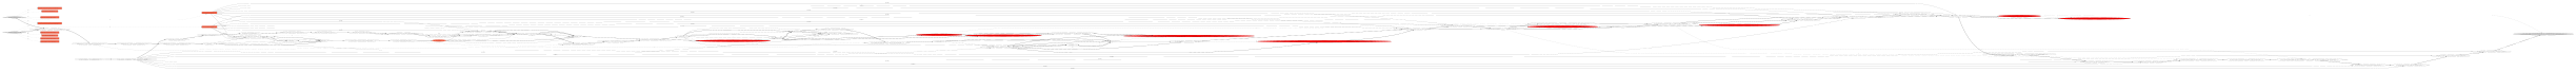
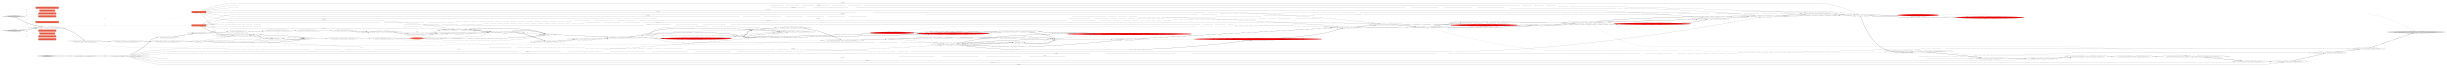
  digraph {
    fontname="EB Garamond"
    rankdir=LR
    node [fillcolor=white fontname="EB Garamond" shape=ellipse style=filled]
    edge [fontname="EB Garamond" style=bold]
    n1 [fillcolor=tomato label="final MockProcessorSupplier<Integer,String> supplier@@@2@@@['1', '0', '0']" shape=box]
    n2 [label="assertFalse(((KTableImpl<?,?,?>)table2).sendingOldValueEnabled())@@@19@@@['0', '0', '1']"]
    n3 [label="assertFalse(((KTableImpl<?,?,?>)joined).sendingOldValueEnabled())@@@20@@@['1', '1', '1']"]
    n4 [label="int i = 0@@@21@@@['1', '0', '1']"]
    n5 [fillcolor=red label="proc.checkAndClearProcessResult(new KeyValueTimestamp<>(0,new Change<>(\"X0+Y0\",null),5),new KeyValueTimestamp<>(1,new Change<>(\"X1+Y1\",null),10))@@@21@@@['0', '1', '0']"]
    n6 [fillcolor=tomato label="final int(( expectedKeys@@@2@@@['1', '0', '0']" shape=box]
    n7 [label="proc.checkAndClearProcessResult(\"0:(XX0+YY0<-null) (ts: 7)\",\"1:(XX1+YY1<-null) (ts: 7)\",\"2:(XX2+YY2<-null) (ts: 10)\",\"3:(XX3+YY3<-null) (ts: 15)\")@@@42@@@['1', '1', '1']"]
    n8 [label="driver.pipeInput(recordFactory.create(topic1,expectedKeys(i(,\"X\" + expectedKeys(i(,5L + i))@@@11@@@['1', '1', '0']"]
    n9 [label="driver.pipeInput(recordFactory.create(topic2,expectedKeys(i(,\"Y\" + expectedKeys(i(,10L * i))@@@18@@@['1', '1', '0']"]
    n10 [label="driver.pipeInput(recordFactory.create(topic2,expectedKeys(1(,null,7L))@@@35@@@['1', '1', '0']"]
    n11 [label="driver.pipeInput(recordFactory.create(topic1,expectedKey,\"XXX\" + expectedKey,6L))@@@44@@@['1', '1', '1']"]
    n12 [label="driver.pipeInput(recordFactory.create(topic1,expectedKeys(2(,null,5L))@@@43@@@['1', '1', '0']"]
    n13 [label="driver.pipeInput(recordFactory.create(topic1,expectedKeys(0(,null,0L))@@@41@@@['1', '1', '0']"]
    n14 [label="proc.checkAndClearProcessResult(\"0:(X0+Y0<-null) (ts: 5)\",\"1:(X1+Y1<-null) (ts: 10)\")@@@34@@@['1', '1', '1']"]
    n15 [label="i++@@@10@@@['1', '1', '0']"]
    n16 [label="final MockProcessor<Integer,String> proc = supplier.theCapturedProcessor()@@@17@@@['1', '1', '1']"]
    n17 [label="driver.pipeInput(recordFactory.create(topic1,expectedKey,\"XX\" + expectedKey,7L))@@@36@@@['1', '0', '1']"]
    n18 [fillcolor=red label="proc.checkAndClearProcessResult(new KeyValueTimestamp<>(0,new Change<>(null,null),6),new KeyValueTimestamp<>(1,new Change<>(null,null),7))@@@36@@@['0', '1', '0']"]
    n19 [label="proc.checkAndClearProcessResult(\"0:(XXX0+YY0<-null) (ts: 6)\",\"1:(XXX1+YY1<-null) (ts: 6)\",\"2:(XXX2+YY2<-null) (ts: 10)\",\"3:(XXX3+YY3<-null) (ts: 15)\")@@@46@@@['0', '0', '1']"]
    n20 [fillcolor=red label="proc.checkAndClearProcessResult(\"2:(null<-null) (ts: 10)\",\"3:(null<-null) (ts: 20)\")@@@45@@@['1', '0', '0']"]
    n21 [fillcolor=red label="proc.checkAndClearProcessResult(new KeyValueTimestamp<>(2,new Change<>(null,null),10),new KeyValueTimestamp<>(3,new Change<>(null,null),20))@@@45@@@['0', '1', '0']"]
    n22 [fillcolor=red label="proc.checkAndClearProcessResult(new KeyValueTimestamp<>(0,new Change<>(\"XX0+YY0\",null),7),new KeyValueTimestamp<>(1,new Change<>(\"XX1+YY1\",null),7),new KeyValueTimestamp<>(2,new Change<>(\"XX2+YY2\",null),10),new KeyValueTimestamp<>(3,new Change<>(\"XX3+YY3\",null),15))@@@29@@@['0', '1', '0']"]
    n23 [label="driver.pipeInput(recordFactory.create(topic2,expectedKeys(i(,\"Y\" + expectedKeys(i(,10L * i))@@@31@@@['1', '1', '1']"]
    n24 [label="i++@@@30@@@['0', '0', '1']"]
    n25 [fillcolor=red label="proc.checkAndClearProcessResult(new KeyValueTimestamp<>(0,new Change<>(\"XXX0+YY0\",null),6),new KeyValueTimestamp<>(1,new Change<>(\"XXX1+YY1\",null),6),new KeyValueTimestamp<>(2,new Change<>(\"XXX2+YY2\",null),10),new KeyValueTimestamp<>(3,new Change<>(\"XXX3+YY3\",null),15))@@@33@@@['0', '1', '0']"]
    n26 [label="driver.pipeInput(recordFactory.create(topic2,null,\"AnotherVal\",73L))@@@33@@@['1', '0', '1']"]
    n27 [fillcolor=red label="proc.checkAndClearProcessResult(new KeyValueTimestamp<>(2,new Change<>(\"XXXX2+YY2\",null),13),new KeyValueTimestamp<>(3,new Change<>(\"XXXX3+YY3\",null),15))@@@40@@@['0', '1', '0']"]
    n28 [label="i < 2@@@29@@@['1', '0', '1']" shape=diamond]
    n29 [label="proc.checkAndClearProcessResult(\"0:(XXXX0+null<-null) (ts: 13)\",\"1:(XXXX1+null<-null) (ts: 13)\",\"2:(XXXX2+YY2<-null) (ts: 13)\",\"3:(XXXX3+YY3<-null) (ts: 15)\")@@@53@@@['0', '0', '1']"]
    n30 [label="driver.pipeInput(recordFactory.create(topic1,expectedKeys(0(,null,0L))@@@54@@@['0', '0', '1']"]
    n31 [label="driver.pipeInput(recordFactory.create(topic1,expectedKeys(1(,null,42L))@@@55@@@['0', '0', '1']"]
    n32 [label="proc.checkAndClearProcessResult(\"0:(XXX0+null<-null) (ts: 6)\",\"1:(XXX1+null<-null) (ts: 7)\")@@@49@@@['0', '0', '1']"]
    n33 [label="proc.checkAndClearProcessResult(\"0:(XX0+Y0<-null) (ts: 7)\",\"1:(XX1+Y1<-null) (ts: 10)\",\"2:(XX2+null<-null) (ts: 7)\",\"3:(XX3+null<-null) (ts: 7)\")@@@38@@@['0', '0', '1']"]
    n34 [label="driver.pipeInput(recordFactory.create(topic1,expectedKey,\"XXXX\" + expectedKey,13L))@@@38@@@['1', '1', '0']"]
    n35 [label="driver.pipeInput(recordFactory.create(topic1,expectedKey,\"XXXX\" + expectedKey,13L))@@@51@@@['0', '0', '1']"]
    n36 [label="driver.pipeInput(recordFactory.create(topic2,expectedKey,\"YY\" + expectedKey,expectedKey * 5L))@@@40@@@['1', '0', '1']"]
    n37 [fillcolor=red label="proc.checkAndClearProcessResult(new KeyValueTimestamp<>(0,new Change<>(\"XX0+Y0\",null),7),new KeyValueTimestamp<>(1,new Change<>(\"XX1+Y1\",null),10))@@@25@@@['0', '1', '0']"]
    n38 [label="driver.pipeInput(recordFactory.create(topic2,expectedKey,\"YY\" + expectedKey,expectedKey * 5L))@@@27@@@['1', '1', '0']"]
    n39 [fillcolor=tomato label="final KTable<Integer,String> table1@@@2@@@['0', '1', '0']" shape=box]
    n40 [label="table1 = builder.table(topic1,consumed)@@@11@@@['0', '0', '1']"]
    n41 [label="table2 = builder.table(topic2,consumed)@@@12@@@['0', '0', '1']"]
    n42 [label="joined = table1.leftJoin(table2,MockValueJoiner.TOSTRING_JOINER)@@@13@@@['0', '0', '1']"]
    n43 [label="i < 2@@@9@@@['1', '1', '0']" shape=diamond]
    n44 [label="i < 2@@@16@@@['1', '1', '0']" shape=diamond]
    n45 [label="assertTrue(((KTableImpl<?,?,?>)table1).sendingOldValueEnabled())@@@18@@@['0', '0', '1']"]
    n46 [label="int i = 0@@@8@@@['1', '1', '0']"]
    n47 [label="driver.pipeInput(recordFactory.create(topic1,null,\"SomeVal\",42L))@@@13@@@['1', '1', '0']"]
    n48 [label="final int(( expectedKeys = new int((((edu.fdu.CPPDG.tinypdg.pe.ExpressionInfo@b363ca@@@4@@@['0', '0', '1']"]
    n49 [label="driver.pipeInput(recordFactory.create(topic1,expectedKeys(3(,null,20L))@@@57@@@['0', '0', '1']"]
    n50 [label="driver.pipeInput(recordFactory.create(topic2,expectedKeys(1(,null,7L))@@@48@@@['0', '0', '1']"]
    n51 [label="driver.pipeInput(recordFactory.create(topic1,expectedKeys(i(,\"X\" + expectedKeys(i(,5L + i))@@@24@@@['0', '0', '1']"]
    n52 [label="driver.pipeInput(recordFactory.create(topic1,expectedKeys(2(,null,5L))@@@56@@@['0', '0', '1']"]
    n53 [label="driver.pipeInput(recordFactory.create(topic2,expectedKeys(0(,null,5L))@@@47@@@['0', '0', '1']"]
    n54 [label="final KTable<Integer,String> table1@@@7@@@['0', '0', '1']"]
    n55 [fillcolor=lightgray label="proc.checkAndClearProcessResult(\"0:(null<-null) (ts: 0)\",\"1:(null<-null) (ts: 42)\",\"2:(null<-null) (ts: 10)\",\"3:(null<-null) (ts: 20)\")@@@58@@@['0', '0', '1']"]
    n56 [label="i++@@@23@@@['1', '1', '1']"]
    n57 [label="final KTable<Integer,String> table2@@@8@@@['0', '0', '1']"]
    n58 [label="i < 2@@@22@@@['0', '0', '1']" shape=diamond]
    n59 [label="driver.pipeInput(recordFactory.create(topic1,null,\"SomeVal\",42L))@@@26@@@['0', '0', '1']"]
    n60 [fillcolor=red label="proc.checkAndClearProcessResult(\"0:(XX0+Y0<-null) (ts: 7)\",\"1:(XX1+Y1<-null) (ts: 10)\")@@@25@@@['1', '0', '0']"]
    n61 [label="proc.checkAndClearProcessResult(\"0:(X0+null<-null) (ts: 5)\",\"1:(X1+null<-null) (ts: 6)\")@@@27@@@['0', '0', '1']"]
    n62 [label="assertFalse(((KTableImpl<?,?,?>)table2).sendingOldValueEnabled())@@@6@@@['1', '1', '0']"]
    n63 [label="assertFalse(((KTableImpl<?,?,?>)joined).sendingOldValueEnabled())@@@7@@@['1', '1', '0']"]
    n64 [label="int i = 0@@@28@@@['0', '0', '1']"]
    n65 [label="supplier = new MockProcessorSupplier<>()@@@14@@@['0', '0', '1']"]
    n66 [label="final Topology topology = builder.build().addProcessor(\"proc\",supplier,((KTableImpl<?,?,?>)joined).name)@@@15@@@['0', '0', '1']"]
    n67 [label="proc.checkAndClearProcessResult(EMPTY)@@@14@@@['1', '1', '0']"]
    n68 [fillcolor=tomato label="int i = 0@@@15@@@['1', '1', '0']"]
    n69 [fillcolor=tomato label="final StreamsBuilder builder@@@2@@@['0', '1', '0']" shape=box]
    n70 [label="assertFalse(((KTableImpl<?,?,?>)table1).sendingOldValueEnabled())@@@5@@@['1', '1', '0']"]
    n71 [fillcolor=lightgray label="doTestNotSendingOldValues['1', '0', '0']" shape=diamond]
    n72 [label="final MockProcessor<Integer,String> proc = supplier.theCapturedProcessor()@@@4@@@['1', '1', '0']"]
    n73 [fillcolor=tomato label="final StreamsBuilder builder@@@2@@@['1', '0', '0']" shape=box]
+   n74 [fillcolor=tomato label="final KTable<Integer,String> joined@@@2@@@['1', '0', '0']" shape=box]
    n75 [fillcolor=tomato label="final KTable<Integer,String> table2@@@2@@@['1', '0', '0']" shape=box]
    n76 [fillcolor=tomato label="final MockProcessorSupplier<Integer,String> supplier@@@2@@@['1', '1', '0']" shape=box]
    n77 [fillcolor=lightgray label="doTestNotSendingOldValues['0', '1', '0']" shape=diamond]
    n78 [fillcolor=tomato label="final int(( expectedKeys@@@2@@@['0', '1', '0']" shape=box]
    n79 [fillcolor=tomato label="final KTable<Integer,String> table2@@@2@@@['0', '1', '0']" shape=box]
    n80 [fillcolor=tomato label="final KTable<Integer,String> joined@@@2@@@['0', '1', '0']" shape=box]
    n81 [label="final KTable<Integer,String> joined@@@9@@@['0', '0', '1']"]
    n82 [label="final MockProcessorSupplier<Integer,String> supplier@@@10@@@['0', '0', '1']"]
+   n83 [fillcolor=lightgray label="testNotSendingOldValue['0', '0', '1']" shape=diamond]
    n84 [label="final StreamsBuilder builder = new StreamsBuilder()@@@3@@@['0', '0', '1']"]
    n2 -> n3
    n3 -> n4
    n3 -> n5
    n4 -> n5 [label=0 style=dashed]
    n4 -> n24 [label=i style=solid]
    n4 -> n51 [label=i style=solid]
    n4 -> n56 [label=i style=solid]
    n4 -> n56
    n4 -> n58
    n4 -> n58 [label=i style=solid]
    n5 -> n56
    n6 -> n7 [label=expectedKeys style=solid]
    n6 -> n8 [label=expectedKeys style=solid]
    n6 -> n9 [label=expectedKeys style=solid]
    n6 -> n10 [label=expectedKeys style=solid]
    n6 -> n11 [label=expectedKeys style=solid]
    n6 -> n12 [label=expectedKeys style=solid]
    n6 -> n13 [label=expectedKeys style=solid]
    n6 -> n14 [label=expectedKeys style=solid]
    n7 -> n11
    n7 -> n12
    n8 -> n15
    n9 -> n16
    n10 -> n17
    n10 -> n18
    n11 -> n19
    n11 -> n20
    n11 -> n21
    n12 -> n11
    n13 -> n7
    n14 -> n10
    n14 -> n17
    n15 -> n8 [label=i style=solid]
    n15 -> n43
    n15 -> n43 [label=i style=solid]
    n16 -> n9 [label=i style=solid]
    n16 -> n44 [label=i style=solid]
    n16 -> n44
    n16 -> n45
    n17 -> n18 [label=0 style=dashed]
    n17 -> n32 [label=0 style=dashed]
    n17 -> n33
    n17 -> n34
    n18 -> n34
    n19 -> n53
    n20 -> n21 [label=0 style=dashed]
    n20 -> n55 [label=0 style=dashed]
    n22 -> n23
    n23 -> n24
    n23 -> n25
    n23 -> n26
    n24 -> n23 [label=i style=solid]
    n24 -> n28 [label=i style=solid]
    n24 -> n28
    n25 -> n14
    n26 -> n14
    n26 -> n25 [label=0 style=dashed]
    n27 -> n13
    n28 -> n22 [label=0 style=dashed]
    n28 -> n23 [label=true style=dotted]
    n28 -> n23
    n28 -> n24 [label=true style=dotted]
    n28 -> n26
    n29 -> n30
    n30 -> n31
    n31 -> n52
    n32 -> n35
    n33 -> n36
    n34 -> n27
    n34 -> n36
    n35 -> n29
    n36 -> n7
    n36 -> n13
    n36 -> n27 [label=0 style=dashed]
    n36 -> n29 [label=0 style=dashed]
    n37 -> n38
    n38 -> n22
    n38 -> n28
    n40 -> n41
    n41 -> n42
    n41 -> n42 [label=table2 style=solid]
    n42 -> n65
    n42 -> n66 [label=joined style=solid]
    n43 -> n8 [label=true style=dotted]
    n43 -> n8
    n43 -> n15 [label=true style=dotted]
    n43 -> n47
    n44 -> n3
    n44 -> n9
    n44 -> n9 [label=true style=dotted]
    n44 -> n16 [label=true style=dotted]
    n45 -> n2
    n46 -> n8 [label=i style=solid]
    n46 -> n15 [label=i style=solid]
    n46 -> n43 [label=i style=solid]
    n46 -> n43
    n47 -> n67
    n48 -> n23 [label=expectedKeys style=solid]
    n48 -> n30 [label=expectedKeys style=solid]
    n48 -> n31 [label=expectedKeys style=solid]
    n48 -> n49 [label=expectedKeys style=solid]
    n48 -> n50 [label=expectedKeys style=solid]
    n48 -> n51 [label=expectedKeys style=solid]
    n48 -> n52 [label=expectedKeys style=solid]
    n48 -> n53 [label=expectedKeys style=solid]
    n48 -> n54
    n49 -> n55
    n50 -> n32
    n51 -> n56
    n52 -> n49
    n53 -> n50
    n54 -> n57
    n56 -> n37
    n56 -> n51 [label=i style=solid]
    n56 -> n58 [label=i style=solid]
    n56 -> n58
    n56 -> n60
    n57 -> n81
    n58 -> n51
    n58 -> n51 [label=true style=dotted]
    n58 -> n56 [label=0 style=dotted]
    n58 -> n59
    n59 -> n61
    n60 -> n33 [label=0 style=dashed]
    n60 -> n37 [label=0 style=dashed]
    n60 -> n38
    n61 -> n64
    n62 -> n63
    n63 -> n46
    n64 -> n23 [label=i style=solid]
    n64 -> n28 [label=i style=solid]
    n64 -> n28
    n65 -> n66
    n65 -> n66 [label=supplier style=solid]
    n66 -> n16
    n67 -> n61 [label=0 style=dashed]
    n67 -> n68
    n68 -> n9 [label=i style=solid]
    n68 -> n16 [label=i style=solid]
    n68 -> n44
    n68 -> n44 [label=i style=solid]
    n70 -> n45 [label=0 style=dashed]
    n70 -> n62
    n71 -> n1 [label=true style=dotted]
    n71 -> n6 [label=true style=dotted]
    n71 -> n72
    n71 -> n73 [label=true style=dotted]
+   n71 -> n74 [label=true style=dotted]
    n71 -> n75 [label=true style=dotted]
    n71 -> n76 [label=true style=dotted]
    n72 -> n70
    n77 -> n39 [label=true style=dotted]
    n77 -> n69 [label=table style=dotted]
    n77 -> n72
    n77 -> n76 [label=true style=dotted]
    n77 -> n78 [label=true style=dotted]
    n77 -> n79 [label=true style=dotted]
    n77 -> n80 [label=true style=dotted]
    n78 -> n7 [label=expectedKeys style=solid]
    n78 -> n8 [label=expectedKeys style=solid]
    n78 -> n9 [label=expectedKeys style=solid]
    n78 -> n10 [label=expectedKeys style=solid]
    n78 -> n11 [label=expectedKeys style=solid]
    n78 -> n12 [label=expectedKeys style=solid]
    n78 -> n13 [label=expectedKeys style=solid]
    n78 -> n14 [label=expectedKeys style=solid]
    n81 -> n82
    n82 -> n40
+   n83 -> n84
    n84 -> n48
  }
